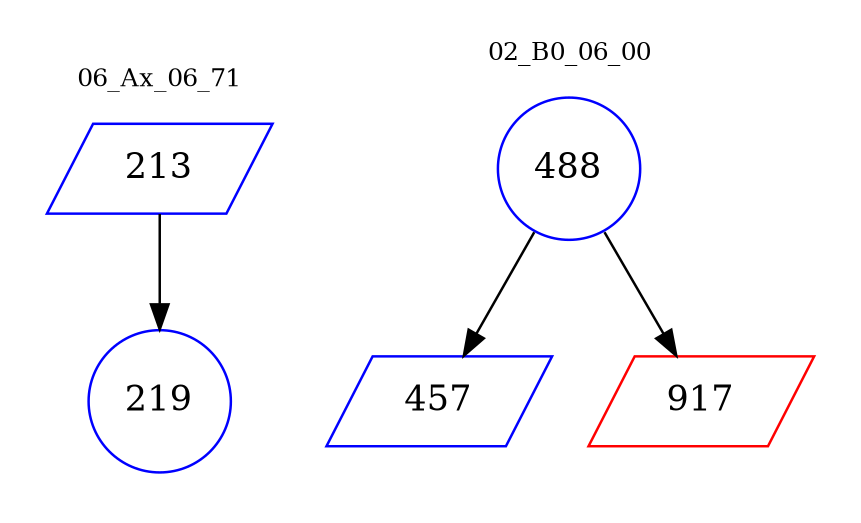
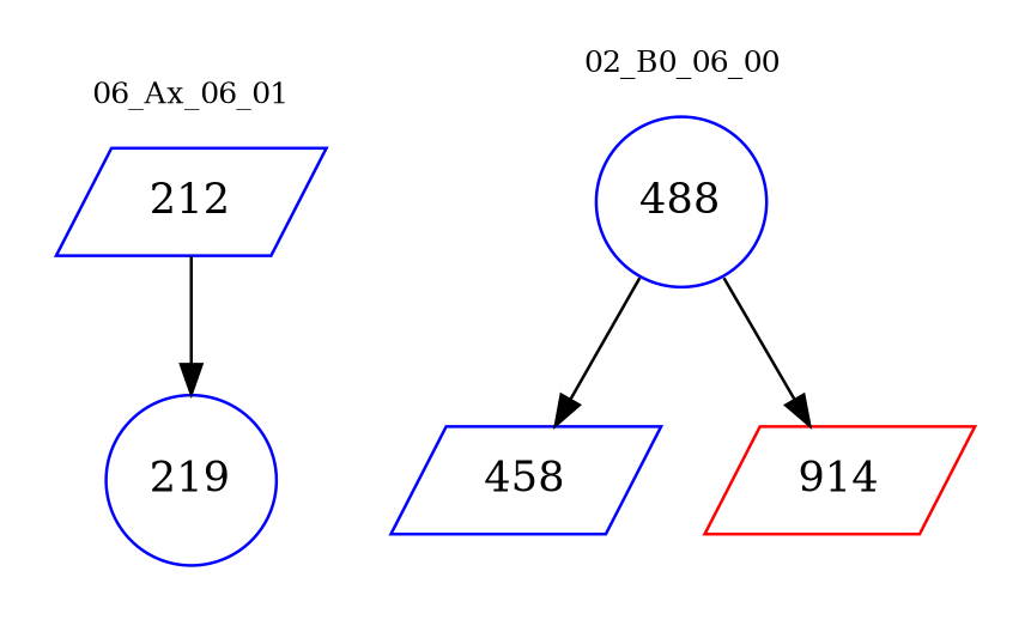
  digraph {
    node [color=blue shape=parallelogram]
    edge [color=black]
-   n1 [label=213]
+   n1 [label=212]
    n2 [label=219 shape=circle]
    n3 [label=488 shape=circle]
-   n4 [label=457]
-   n5 [color=red label=917]
+   n4 [label=458]
+   n5 [color=red label=914]
    subgraph cluster_1 {
      color=white
      fontsize=10
-     label="06_Ax_06_71"
+     label="06_Ax_06_01"
      n1
      n2
    }
    subgraph cluster_2 {
      color=white
      fontsize=10
      label="02_B0_06_00"
      n3
      n4
      n5
    }
    n1 -> n2
    n3 -> n4
    n3 -> n5
  }
